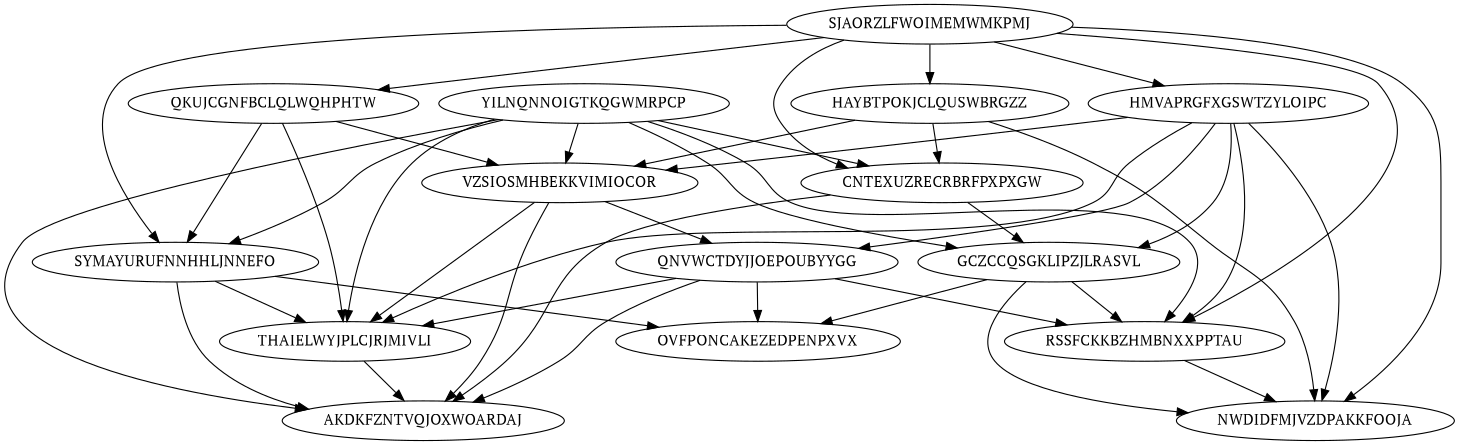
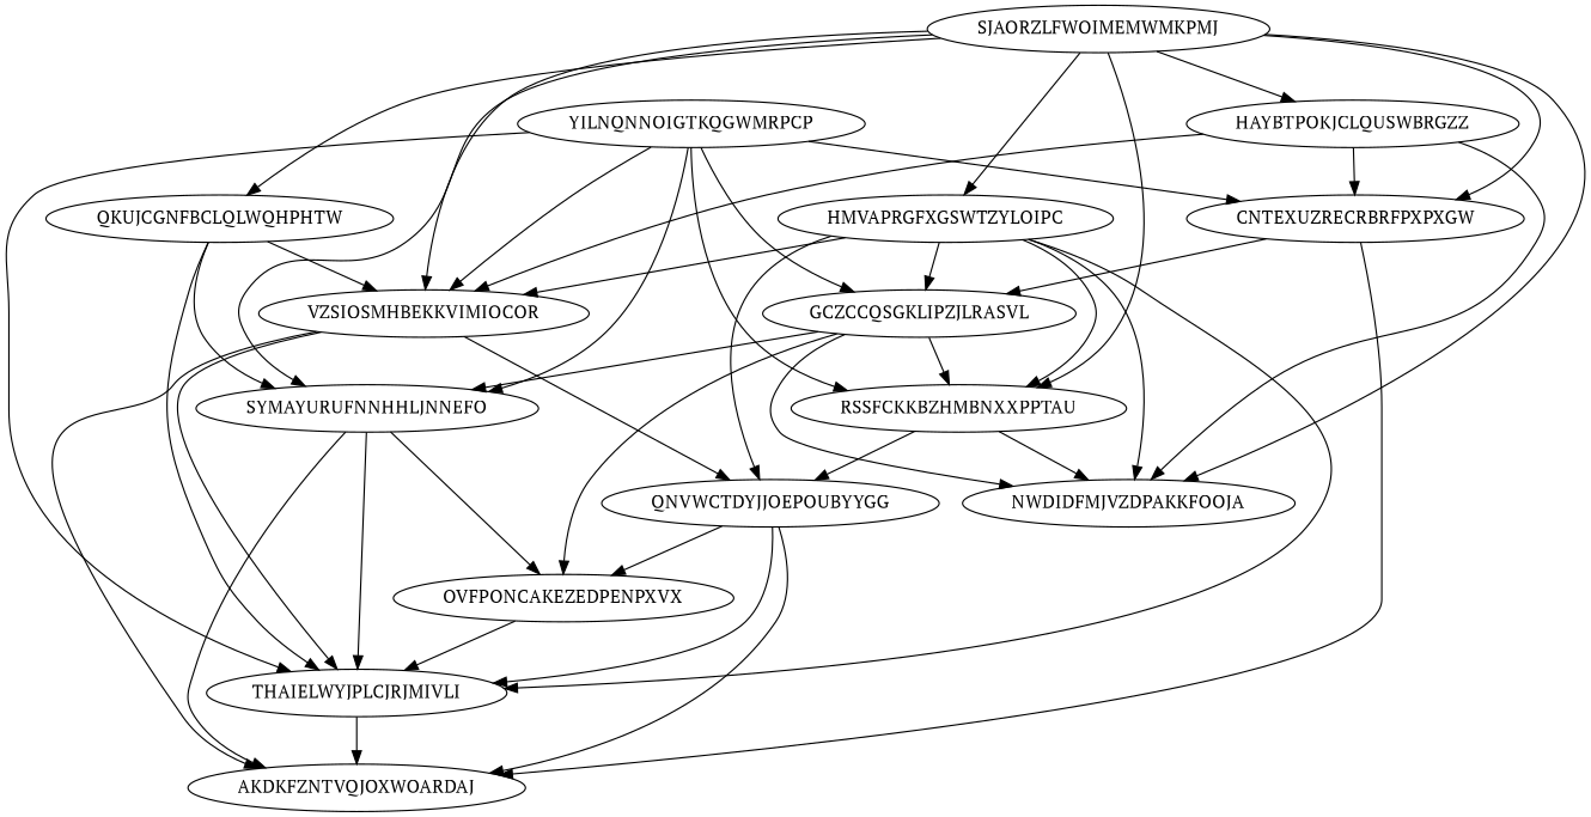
  digraph {
    fontname="PT Serif"
    node [Weight=12 fontname="PT Serif"]
    edge [Weight=16 fontname="PT Serif"]
    SJAORZLFWOIMEMWMKPMJ [Weight=13]
    HMVAPRGFXGSWTZYLOIPC [Weight=20]
    HAYBTPOKJCLQUSWBRGZZ
    CNTEXUZRECRBRFPXPXGW [Weight=19]
    QKUJCGNFBCLQLWQHPHTW [Weight=10]
    VZSIOSMHBEKKVIMIOCOR [Weight=14]
    RSSFCKKBZHMBNXXPPTAU [Weight=15]
    SYMAYURUFNNHHLJNNEFO
    NWDIDFMJVZDPAKKFOOJA [Weight=18]
    GCZCCQSGKLIPZJLRASVL [Weight=11]
    THAIELWYJPLCJRJMIVLI [Weight=16]
    QNVWCTDYJJOEPOUBYYGG
    AKDKFZNTVQJOXWOARDAJ [Weight=20]
    OVFPONCAKEZEDPENPXVX [Weight=18]
    YILNQNNOIGTKQGWMRPCP [Weight=15]
    SJAORZLFWOIMEMWMKPMJ -> HMVAPRGFXGSWTZYLOIPC
    SJAORZLFWOIMEMWMKPMJ -> HAYBTPOKJCLQUSWBRGZZ [Weight=10]
    SJAORZLFWOIMEMWMKPMJ -> CNTEXUZRECRBRFPXPXGW [Weight=15]
    SJAORZLFWOIMEMWMKPMJ -> QKUJCGNFBCLQLWQHPHTW [Weight=11]
+   SJAORZLFWOIMEMWMKPMJ -> VZSIOSMHBEKKVIMIOCOR [Weight=10]
    SJAORZLFWOIMEMWMKPMJ -> RSSFCKKBZHMBNXXPPTAU [Weight=17]
    SJAORZLFWOIMEMWMKPMJ -> SYMAYURUFNNHHLJNNEFO [Weight=15]
    SJAORZLFWOIMEMWMKPMJ -> NWDIDFMJVZDPAKKFOOJA [Weight=18]
    HMVAPRGFXGSWTZYLOIPC -> VZSIOSMHBEKKVIMIOCOR [Weight=12]
    HMVAPRGFXGSWTZYLOIPC -> RSSFCKKBZHMBNXXPPTAU [Weight=20]
    HMVAPRGFXGSWTZYLOIPC -> NWDIDFMJVZDPAKKFOOJA [Weight=15]
    HMVAPRGFXGSWTZYLOIPC -> GCZCCQSGKLIPZJLRASVL [Weight=11]
    HMVAPRGFXGSWTZYLOIPC -> THAIELWYJPLCJRJMIVLI [Weight=15]
    HMVAPRGFXGSWTZYLOIPC -> QNVWCTDYJJOEPOUBYYGG [Weight=13]
    HAYBTPOKJCLQUSWBRGZZ -> CNTEXUZRECRBRFPXPXGW [Weight=19]
    HAYBTPOKJCLQUSWBRGZZ -> VZSIOSMHBEKKVIMIOCOR [Weight=14]
    HAYBTPOKJCLQUSWBRGZZ -> NWDIDFMJVZDPAKKFOOJA [Weight=13]
    CNTEXUZRECRBRFPXPXGW -> GCZCCQSGKLIPZJLRASVL [Weight=20]
    CNTEXUZRECRBRFPXPXGW -> AKDKFZNTVQJOXWOARDAJ [Weight=19]
    QKUJCGNFBCLQLWQHPHTW -> VZSIOSMHBEKKVIMIOCOR
    QKUJCGNFBCLQLWQHPHTW -> SYMAYURUFNNHHLJNNEFO [Weight=13]
    QKUJCGNFBCLQLWQHPHTW -> THAIELWYJPLCJRJMIVLI
    VZSIOSMHBEKKVIMIOCOR -> THAIELWYJPLCJRJMIVLI [Weight=11]
    VZSIOSMHBEKKVIMIOCOR -> QNVWCTDYJJOEPOUBYYGG [Weight=14]
    VZSIOSMHBEKKVIMIOCOR -> AKDKFZNTVQJOXWOARDAJ [Weight=19]
    RSSFCKKBZHMBNXXPPTAU -> NWDIDFMJVZDPAKKFOOJA
    SYMAYURUFNNHHLJNNEFO -> THAIELWYJPLCJRJMIVLI [Weight=18]
    SYMAYURUFNNHHLJNNEFO -> AKDKFZNTVQJOXWOARDAJ
    SYMAYURUFNNHHLJNNEFO -> OVFPONCAKEZEDPENPXVX [Weight=14]
    GCZCCQSGKLIPZJLRASVL -> RSSFCKKBZHMBNXXPPTAU [Weight=18]
+   GCZCCQSGKLIPZJLRASVL -> SYMAYURUFNNHHLJNNEFO [Weight=13]
    GCZCCQSGKLIPZJLRASVL -> NWDIDFMJVZDPAKKFOOJA [Weight=10]
    GCZCCQSGKLIPZJLRASVL -> OVFPONCAKEZEDPENPXVX [Weight=11]
    THAIELWYJPLCJRJMIVLI -> AKDKFZNTVQJOXWOARDAJ [Weight=20]
-   QNVWCTDYJJOEPOUBYYGG -> RSSFCKKBZHMBNXXPPTAU [Weight=12]
+   RSSFCKKBZHMBNXXPPTAU -> QNVWCTDYJJOEPOUBYYGG [Weight=12]
    QNVWCTDYJJOEPOUBYYGG -> THAIELWYJPLCJRJMIVLI [Weight=19]
    QNVWCTDYJJOEPOUBYYGG -> AKDKFZNTVQJOXWOARDAJ [Weight=17]
    QNVWCTDYJJOEPOUBYYGG -> OVFPONCAKEZEDPENPXVX [Weight=10]
+   OVFPONCAKEZEDPENPXVX -> THAIELWYJPLCJRJMIVLI [Weight=20]
    YILNQNNOIGTKQGWMRPCP -> CNTEXUZRECRBRFPXPXGW [Weight=15]
    YILNQNNOIGTKQGWMRPCP -> VZSIOSMHBEKKVIMIOCOR [Weight=12]
    YILNQNNOIGTKQGWMRPCP -> RSSFCKKBZHMBNXXPPTAU [Weight=12]
    YILNQNNOIGTKQGWMRPCP -> SYMAYURUFNNHHLJNNEFO [Weight=18]
    YILNQNNOIGTKQGWMRPCP -> GCZCCQSGKLIPZJLRASVL
    YILNQNNOIGTKQGWMRPCP -> THAIELWYJPLCJRJMIVLI [Weight=20]
-   YILNQNNOIGTKQGWMRPCP -> AKDKFZNTVQJOXWOARDAJ [Weight=18]
  }
